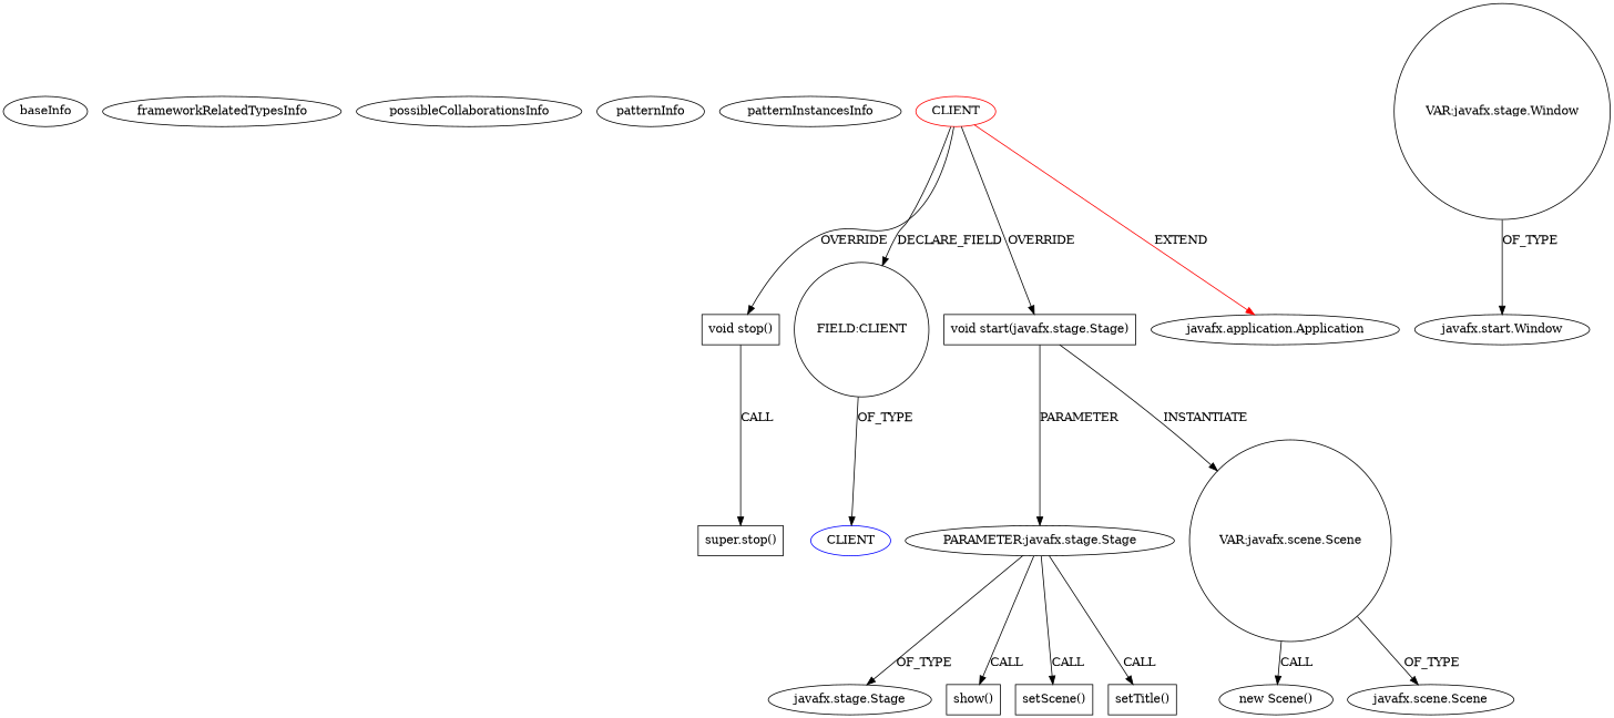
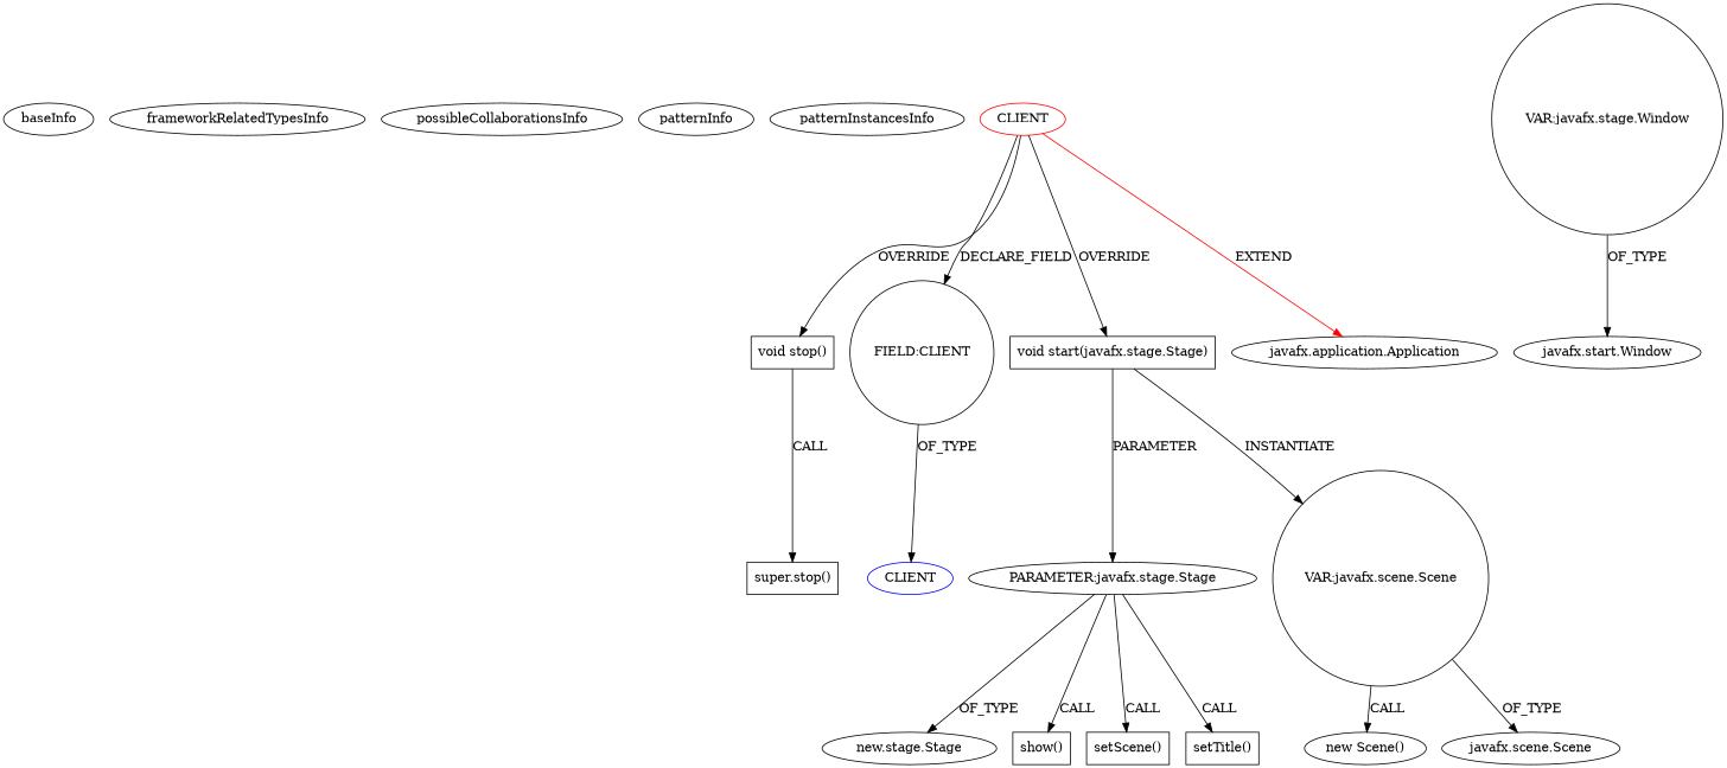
  digraph {
    node [isFrameworkType=false]
    baseInfo [category=pattern graphId=2385 isAnonymous=false possibleRelation=false isFrameworkType=""]
    frameworkRelatedTypesInfo [0="javafx.application.Application" isFrameworkType=""]
    possibleCollaborationsInfo [isFrameworkType=""]
    patternInfo [frequency=2.0 patternRootClient=0 isFrameworkType=""]
    patternInstancesInfo [0="miamidade-spook-detector~/miamidade-spook-detector/spook-detector-master/src/gov/miamidade/mediaviewer/MediaPlayerApp.java~MediaPlayerApp~3624" 1="Quillraven-Legend-of-the-druids~/Quillraven-Legend-of-the-druids/Legend-of-the-druids-master/Legend of the Druids/src/com/lotd/core/GameApplication.java~GameApplication~1107" isFrameworkType=""]
    n6 [label="super.stop()" shape=box vertexType=SUPER_CALL]
    n7 [label="void stop()" shape=box vertexType=OVERRIDING_METHOD_DECLARATION]
    n8 [color=red label=CLIENT vertexType=ROOT_CLIENT_CLASS_DECLARATION]
    n9 [label="FIELD:CLIENT" shape=circle vertexType=FIELD_DECLARATION]
    n10 [label="void start(javafx.stage.Stage)" shape=box vertexType=OVERRIDING_METHOD_DECLARATION]
    n11 [label="javafx.application.Application" vertexType=FRAMEWORK_CLASS_TYPE]
    n12 [color=blue label=CLIENT vertexType=REFERENCE_CLIENT_CLASS_DECLARATION]
    n13 [label="PARAMETER:javafx.stage.Stage" vertexType=PARAMETER_DECLARATION]
    n14 [label="VAR:javafx.scene.Scene" shape=circle vertexType=VARIABLE_EXPRESION]
-   n15 [label="javafx.stage.Stage" vertexType=FRAMEWORK_CLASS_TYPE]
+   n15 [label="new.stage.Stage" vertexType=FRAMEWORK_CLASS_TYPE]
    n16 [label="show()" shape=box vertexType=INSIDE_CALL]
    n17 [label="setScene()" shape=box vertexType=INSIDE_CALL]
    n18 [label="setTitle()" shape=box vertexType=INSIDE_CALL]
    n19 [label="new Scene()" vertexType=CONSTRUCTOR_CALL]
    n20 [label="javafx.scene.Scene" vertexType=FRAMEWORK_CLASS_TYPE]
    n21 [label="VAR:javafx.stage.Window" shape=circle vertexType=VARIABLE_EXPRESION]
    n22 [label="javafx.start.Window" vertexType=FRAMEWORK_CLASS_TYPE]
    n7 -> n6 [label=CALL]
    n8 -> n7 [label=OVERRIDE]
    n8 -> n9 [label=DECLARE_FIELD]
    n8 -> n10 [label=OVERRIDE]
    n8 -> n11 [color=red label=EXTEND]
    n9 -> n12 [label=OF_TYPE]
    n10 -> n13 [label=PARAMETER]
    n10 -> n14 [label=INSTANTIATE]
    n13 -> n15 [label=OF_TYPE]
    n13 -> n16 [label=CALL]
    n13 -> n17 [label=CALL]
    n13 -> n18 [label=CALL]
    n14 -> n19 [label=CALL]
    n14 -> n20 [label=OF_TYPE]
    n21 -> n22 [label=OF_TYPE]
  }
